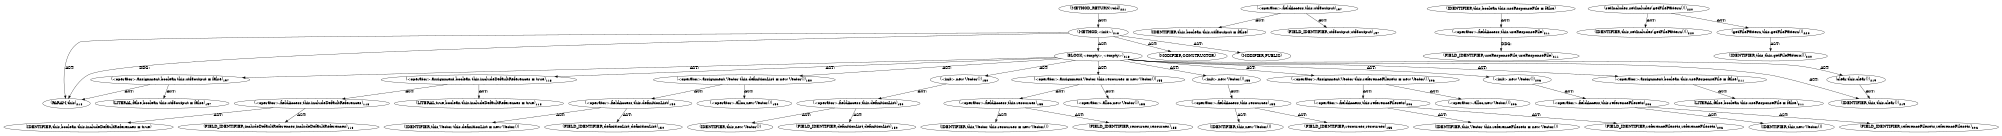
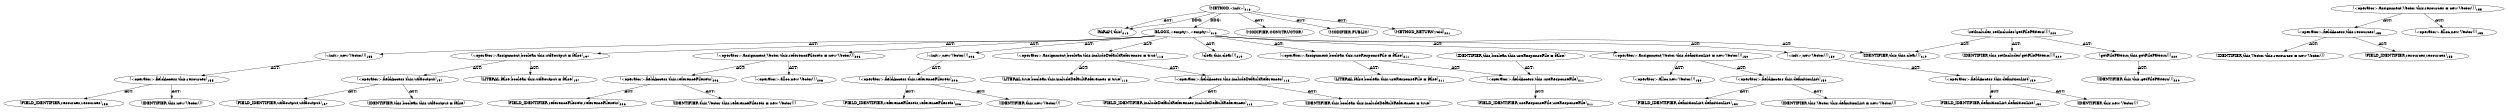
  digraph {
    n1 [label=<(METHOD,&lt;init&gt;)<SUB>218</SUB>>]
    n2 [label=<(PARAM,this)<SUB>218</SUB>>]
    n3 [label=<(BLOCK,&lt;empty&gt;,&lt;empty&gt;)<SUB>218</SUB>>]
    n4 [label=<(MODIFIER,CONSTRUCTOR)>]
    n5 [label=<(MODIFIER,PUBLIC)>]
    n6 [label=<(METHOD_RETURN,void)<SUB>221</SUB>>]
    n7 [label=<(&lt;operator&gt;.assignment,boolean this.includeDefaultReferences = true)<SUB>118</SUB>>]
    n8 [label=<(&lt;operator&gt;.assignment,Vector this.definitionList = new Vector())<SUB>150</SUB>>]
    n9 [label=<(&lt;init&gt;,new Vector())<SUB>150</SUB>>]
    n10 [label=<(&lt;operator&gt;.assignment,Vector this.resources = new Vector())<SUB>155</SUB>>]
    n11 [label=<(&lt;init&gt;,new Vector())<SUB>155</SUB>>]
    n12 [label=<(&lt;operator&gt;.assignment,boolean this.utf8output = false)<SUB>197</SUB>>]
    n13 [label=<(&lt;operator&gt;.assignment,Vector this.referenceFilesets = new Vector())<SUB>206</SUB>>]
    n14 [label=<(&lt;init&gt;,new Vector())<SUB>206</SUB>>]
    n15 [label=<(&lt;operator&gt;.assignment,boolean this.useResponseFile = false)<SUB>211</SUB>>]
    n16 [label=<(clear,this.clear())<SUB>219</SUB>>]
    n17 [label=<(IDENTIFIER,this,this.clear())<SUB>219</SUB>>]
    n18 [label=<(&lt;operator&gt;.fieldAccess,this.includeDefaultReferences)<SUB>118</SUB>>]
    n19 [label=<(LITERAL,true,boolean this.includeDefaultReferences = true)<SUB>118</SUB>>]
    n20 [label=<(&lt;operator&gt;.fieldAccess,this.definitionList)<SUB>150</SUB>>]
    n21 [label=<(&lt;operator&gt;.alloc,new Vector())<SUB>150</SUB>>]
    n22 [label=<(&lt;operator&gt;.fieldAccess,this.definitionList)<SUB>150</SUB>>]
    n23 [label=<(&lt;operator&gt;.fieldAccess,this.resources)<SUB>155</SUB>>]
    n24 [label=<(&lt;operator&gt;.alloc,new Vector())<SUB>155</SUB>>]
    n25 [label=<(&lt;operator&gt;.fieldAccess,this.resources)<SUB>155</SUB>>]
    n26 [label=<(&lt;operator&gt;.fieldAccess,this.utf8output)<SUB>197</SUB>>]
    n27 [label=<(LITERAL,false,boolean this.utf8output = false)<SUB>197</SUB>>]
    n28 [label=<(&lt;operator&gt;.fieldAccess,this.referenceFilesets)<SUB>206</SUB>>]
    n29 [label=<(&lt;operator&gt;.alloc,new Vector())<SUB>206</SUB>>]
    n30 [label=<(&lt;operator&gt;.fieldAccess,this.referenceFilesets)<SUB>206</SUB>>]
    n31 [label=<(&lt;operator&gt;.fieldAccess,this.useResponseFile)<SUB>211</SUB>>]
    n32 [label=<(LITERAL,false,boolean this.useResponseFile = false)<SUB>211</SUB>>]
    n33 [label=<(setIncludes,setIncludes(getFilePattern()))<SUB>220</SUB>>]
    n34 [label=<(IDENTIFIER,this,setIncludes(getFilePattern()))<SUB>220</SUB>>]
    n35 [label=<(getFilePattern,this.getFilePattern())<SUB>220</SUB>>]
    n36 [label=<(IDENTIFIER,this,boolean this.includeDefaultReferences = true)>]
    n37 [label=<(FIELD_IDENTIFIER,includeDefaultReferences,includeDefaultReferences)<SUB>118</SUB>>]
    n38 [label=<(IDENTIFIER,this,Vector this.definitionList = new Vector())>]
    n39 [label=<(FIELD_IDENTIFIER,definitionList,definitionList)<SUB>150</SUB>>]
    n40 [label=<(IDENTIFIER,this,new Vector())>]
    n41 [label=<(FIELD_IDENTIFIER,definitionList,definitionList)<SUB>150</SUB>>]
    n42 [label=<(IDENTIFIER,this,Vector this.resources = new Vector())>]
    n43 [label=<(FIELD_IDENTIFIER,resources,resources)<SUB>155</SUB>>]
    n44 [label=<(IDENTIFIER,this,new Vector())>]
    n45 [label=<(FIELD_IDENTIFIER,resources,resources)<SUB>155</SUB>>]
    n46 [label=<(IDENTIFIER,this,boolean this.utf8output = false)>]
    n47 [label=<(FIELD_IDENTIFIER,utf8output,utf8output)<SUB>197</SUB>>]
    n48 [label=<(IDENTIFIER,this,Vector this.referenceFilesets = new Vector())>]
    n49 [label=<(FIELD_IDENTIFIER,referenceFilesets,referenceFilesets)<SUB>206</SUB>>]
    n50 [label=<(IDENTIFIER,this,new Vector())>]
    n51 [label=<(FIELD_IDENTIFIER,referenceFilesets,referenceFilesets)<SUB>206</SUB>>]
    n52 [label=<(FIELD_IDENTIFIER,useResponseFile,useResponseFile)<SUB>211</SUB>>]
    n53 [label=<(IDENTIFIER,this,boolean this.useResponseFile = false)>]
    n54 [label=<(IDENTIFIER,this,this.getFilePattern())<SUB>220</SUB>>]
    n1 -> n2 [label="AST: "]
    n1 -> n2 [label="DDG: "]
-   n1 -> n3 [label="AST: "]
+   n1 -> n3 [label="DDG: "]
    n1 -> n4 [label="AST: "]
    n1 -> n5 [label="AST: "]
-   n6 -> n1 [label="AST: "]
+   n1 -> n6 [label="AST: "]
    n3 -> n7 [label="AST: "]
    n3 -> n8 [label="AST: "]
    n3 -> n9 [label="AST: "]
-   n3 -> n10 [label="AST: "]
    n3 -> n11 [label="AST: "]
    n3 -> n12 [label="AST: "]
    n3 -> n13 [label="AST: "]
    n3 -> n14 [label="AST: "]
    n3 -> n15 [label="AST: "]
    n3 -> n16 [label="AST: "]
    n3 -> n17 [label="AST: "]
    n7 -> n18 [label="AST: "]
    n7 -> n19 [label="AST: "]
    n8 -> n20 [label="AST: "]
    n8 -> n21 [label="AST: "]
    n9 -> n22 [label="AST: "]
    n10 -> n23 [label="AST: "]
    n10 -> n24 [label="AST: "]
    n11 -> n25 [label="AST: "]
-   n12 -> n2 [label="AST: "]
+   n12 -> n26 [label="AST: "]
    n12 -> n27 [label="AST: "]
    n13 -> n28 [label="AST: "]
    n13 -> n29 [label="AST: "]
    n14 -> n30 [label="AST: "]
+   n15 -> n31 [label="AST: "]
    n15 -> n32 [label="AST: "]
-   n16 -> n17 [label="AST: "]
+   n33 -> n17 [label="AST: "]
    n18 -> n36 [label="AST: "]
    n18 -> n37 [label="AST: "]
    n20 -> n38 [label="AST: "]
    n20 -> n39 [label="AST: "]
    n22 -> n40 [label="AST: "]
    n22 -> n41 [label="AST: "]
    n23 -> n42 [label="AST: "]
    n23 -> n43 [label="AST: "]
    n25 -> n44 [label="AST: "]
    n25 -> n45 [label="AST: "]
    n26 -> n46 [label="AST: "]
    n26 -> n47 [label="AST: "]
    n28 -> n48 [label="AST: "]
    n28 -> n49 [label="AST: "]
    n30 -> n50 [label="AST: "]
    n30 -> n51 [label="AST: "]
-   n31 -> n52 [label="DDG: "]
+   n31 -> n52 [label="AST: "]
    n33 -> n34 [label="AST: "]
    n33 -> n35 [label="AST: "]
    n35 -> n54 [label="AST: "]
    n53 -> n31 [label="AST: "]
  }
